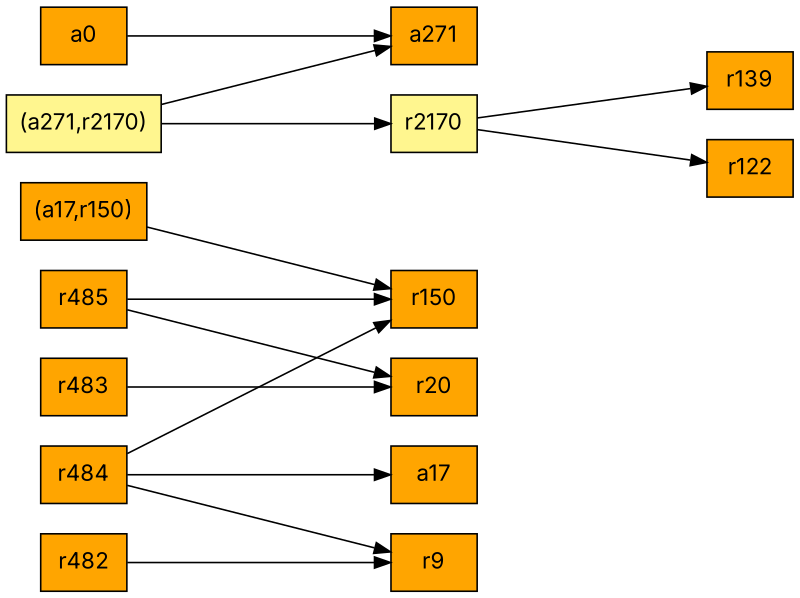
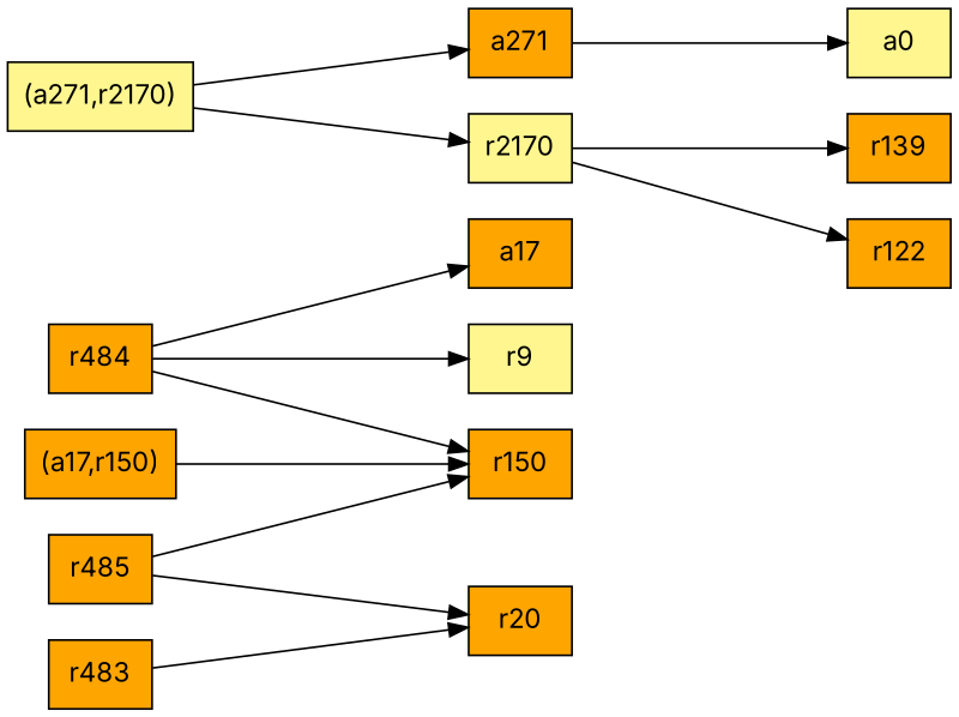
  digraph {
    fontname=Inter
    rankdir=LR
    ranksep=2.0
    node [fillcolor=orange fontname=Inter shape=record style=filled]
    edge [fontname=Inter]
    n1 [label="{r485}"]
    n2 [label="{r150}"]
    n3 [label="{r20}"]
    n4 [label="{r484}"]
-   n5 [label="{r9}"]
+   n5 [fillcolor=khaki1 label="{r9}"]
    n6 [label="{a17}"]
    n7 [label="{r483}"]
    n8 [label="{r139}"]
    n9 [label="{a271}"]
-   n10 [label="{a0}"]
+   n10 [fillcolor=khaki1 label="{a0}"]
    n11 [fillcolor=khaki1 label="{r2170}"]
    n12 [label="{r122}"]
-   n13 [label="{r482}"]
    n14 [fillcolor=khaki1 label="{(a271,r2170)}"]
    n15 [label="{(a17,r150)}"]
    n1 -> n2
    n1 -> n3
    n4 -> n2
    n4 -> n5
    n4 -> n6
    n7 -> n3
-   n10 -> n9
+   n9 -> n10
    n11 -> n8
    n11 -> n12
-   n13 -> n5
    n14 -> n9
    n14 -> n11
    n15 -> n2
  }
